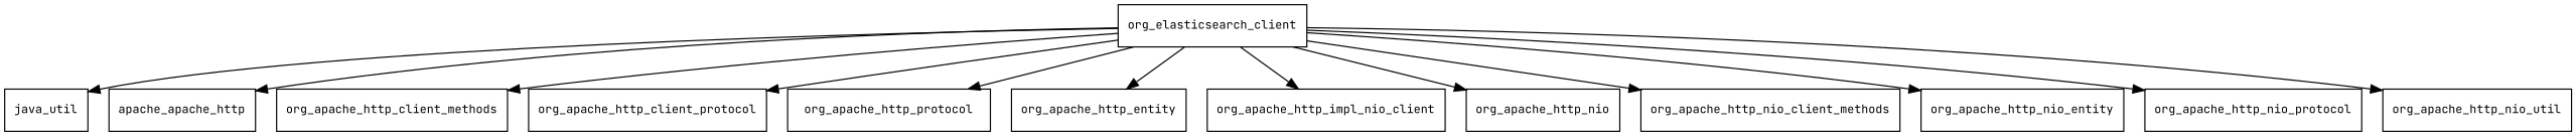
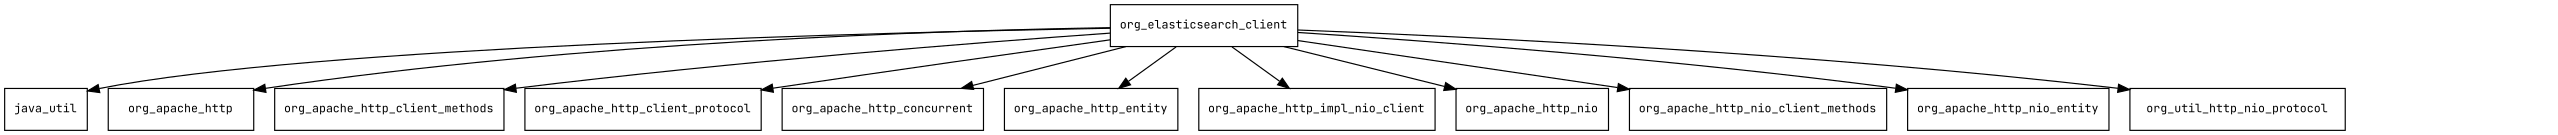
  digraph {
    fontname="JetBrains Mono"
    node [fontname="JetBrains Mono" fontsize=10.0 shape=box]
    edge [fontname="JetBrains Mono"]
    org_elasticsearch_client
    java_util
-   org_apache_http [label=apache_apache_http]
+   org_apache_http
    org_apache_http_client_methods
    org_apache_http_client_protocol
-   org_apache_http_concurrent [label=org_apache_http_protocol]
+   org_apache_http_concurrent
    org_apache_http_entity
    org_apache_http_impl_nio_client
    org_apache_http_nio
    org_apache_http_nio_client_methods
    org_apache_http_nio_entity
-   org_apache_http_nio_protocol
-   org_apache_http_nio_util
+   org_apache_http_nio_protocol [label=org_util_http_nio_protocol]
    org_elasticsearch_client -> java_util
    org_elasticsearch_client -> org_apache_http
    org_elasticsearch_client -> org_apache_http_client_methods
    org_elasticsearch_client -> org_apache_http_client_protocol
    org_elasticsearch_client -> org_apache_http_concurrent
    org_elasticsearch_client -> org_apache_http_entity
    org_elasticsearch_client -> org_apache_http_impl_nio_client
    org_elasticsearch_client -> org_apache_http_nio
    org_elasticsearch_client -> org_apache_http_nio_client_methods
    org_elasticsearch_client -> org_apache_http_nio_entity
    org_elasticsearch_client -> org_apache_http_nio_protocol
-   org_elasticsearch_client -> org_apache_http_nio_util
  }
